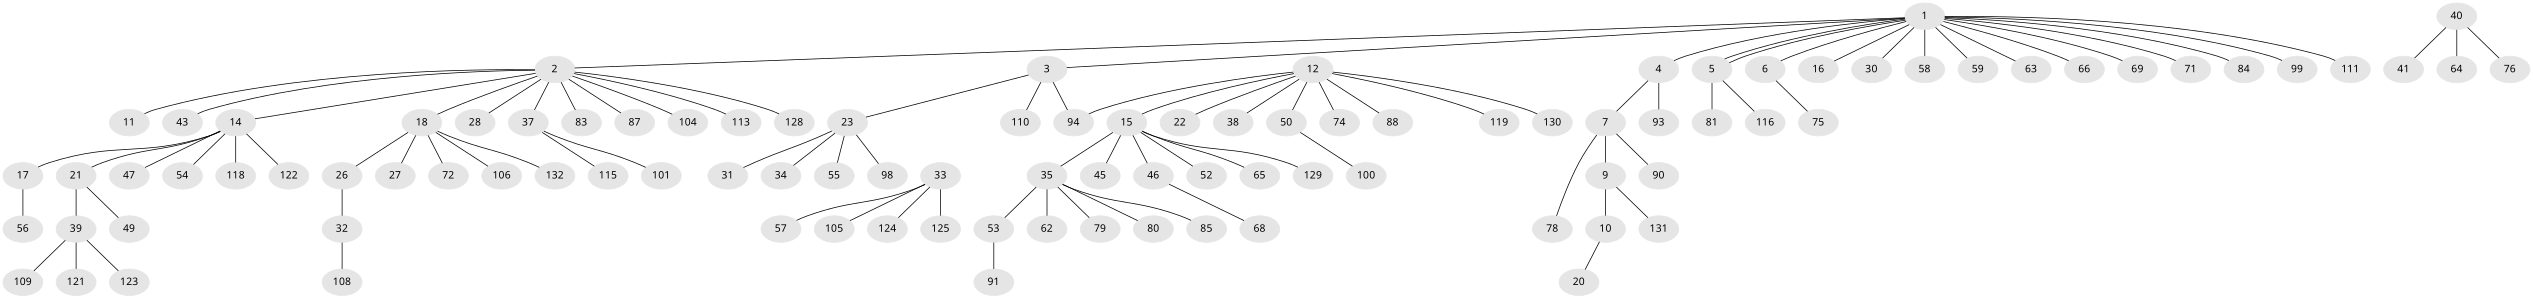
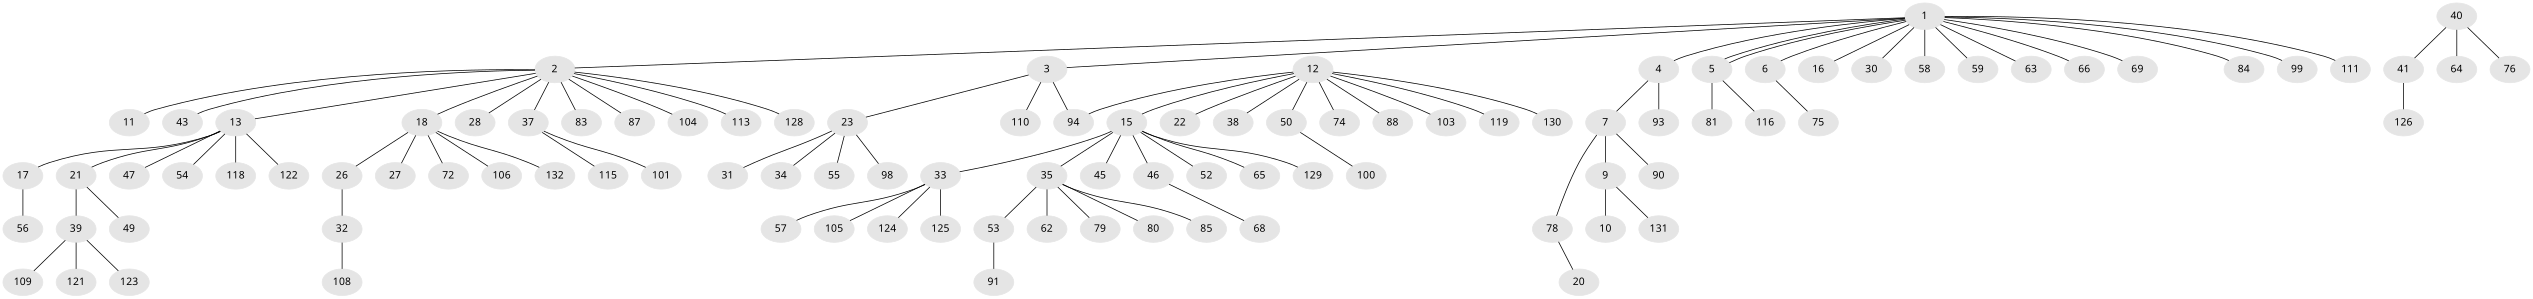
  graph {
    fontname="Noto Sans"
    node [color=gray90 fontname="Noto Sans" style=filled]
    edge [fontname="Noto Sans"]
    1 [super="+114"]
    2 [super="+43"]
    3 [super="+82"]
    4 [super="+86"]
    5 [super="+19"]
    6 [super="+8"]
    16
    30
    58 [super="+60"]
    59
    63
    66
    69
-   71
    84
    99
    111
    11
    n19 [label=43]
-   14 [super="+77"]
+   14 [super="+77" label=13]
    18 [super="+27"]
    28
    37
    83
    87
    104
    113
    128
    23 [super="+97"]
    94
    110
    7 [super="+25"]
    93
    81 [super="+95"]
    116
    75
    12 [super="+107"]
    15 [super="+24"]
    22 [super="+61"]
    38 [super="+70"]
    50 [super="+67"]
    74
    88
+   103
    119
    130
    17 [super="+73"]
    21 [super="+48"]
    47
    54
    118
    122
    26
    n54 [label=27]
    72
    106
    132
    115
    101
    40 [super="+127"]
    41
    64
    76 [super="+96"]
    31
    34
    55
    98
    9 [super="+36"]
    78
    90
    10
    131
    20 [super="+112"]
    33 [super="+42"]
    35 [super="+117"]
    45
    46
    52 [super="+120"]
    65 [super="+92"]
    129
    100
    56
    39 [super="+51"]
    49
    57
    105
    124
    125
    53
    62
    79
    80
    85 [super="+102"]
    68
    32 [super="+89"]
    109
    121
    123
    108
    91
+   126
    1 -- 2
    1 -- 3
    1 -- 4
    1 -- 5
    1 -- 5
    1 -- 6
    1 -- 16
    1 -- 30
    1 -- 58
    1 -- 59
    1 -- 63
    1 -- 66
    1 -- 69
-   1 -- 71
    1 -- 84
    1 -- 99
    1 -- 111
    2 -- 11
    2 -- n19
    2 -- 14
    2 -- 18
    2 -- 28
    2 -- 37
    2 -- 83
    2 -- 87
    2 -- 104
    2 -- 113
    2 -- 128
    3 -- 23
    3 -- 94
    3 -- 110
    4 -- 7
    4 -- 93
    5 -- 81
    5 -- 116
    6 -- 75
    14 -- 17
    14 -- 21
    14 -- 47
    14 -- 54
    14 -- 118
    14 -- 122
    18 -- 26
    18 -- n54
    18 -- 72
    18 -- 106
    18 -- 132
    37 -- 115
    37 -- 101
    23 -- 31
    23 -- 34
    23 -- 55
    23 -- 98
    7 -- 9
    7 -- 78
    7 -- 90
    12 -- 94
    12 -- 15
    12 -- 22
    12 -- 38
    12 -- 50
    12 -- 74
    12 -- 88
+   12 -- 103
    12 -- 119
    12 -- 130
+   15 -- 33
    15 -- 35
    15 -- 45
    15 -- 46
    15 -- 52
    15 -- 65
    15 -- 129
    50 -- 100
    17 -- 56
    21 -- 39
    21 -- 49
    26 -- 32
    40 -- 41
    40 -- 64
    40 -- 76
+   41 -- 126
    9 -- 10
    9 -- 131
-   10 -- 20
+   78 -- 20
    33 -- 57
    33 -- 105
    33 -- 124
    33 -- 125
    35 -- 53
    35 -- 62
    35 -- 79
    35 -- 80
    35 -- 85
    46 -- 68
    39 -- 109
    39 -- 121
    39 -- 123
    53 -- 91
    32 -- 108
  }
